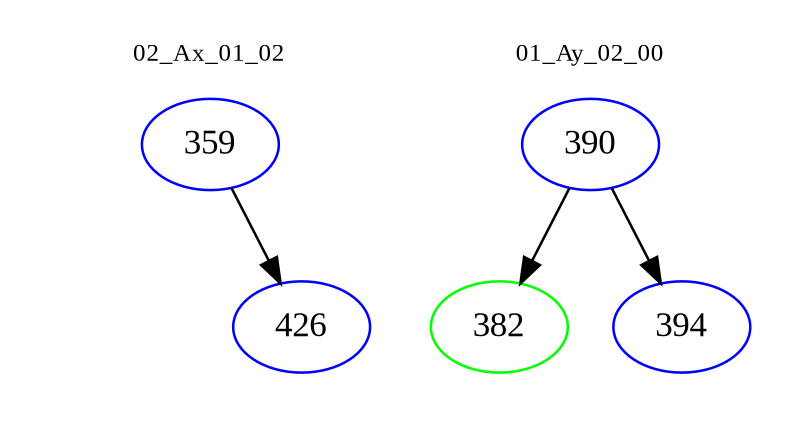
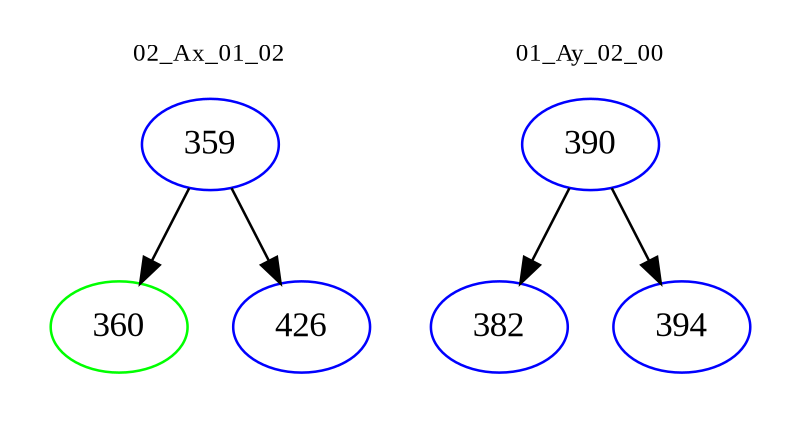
  digraph {
    fontname="Liberation Serif"
    node [color=blue fontname="Liberation Serif"]
    edge [color=black fontname="Liberation Serif"]
    n1 [label=359]
+   n2 [color=green label=360]
    n3 [label=426]
    n4 [label=390]
-   n5 [color=green label=382]
+   n5 [label=382]
    n6 [label=394]
    subgraph cluster_1 {
      color=white
      fontsize=10
      label="02_Ax_01_02"
      n1
+     n2
      n3
    }
    subgraph cluster_2 {
      color=white
      fontsize=10
      label="01_Ay_02_00"
      n4
      n5
      n6
    }
+   n1 -> n2
    n1 -> n3
    n4 -> n5
    n4 -> n6
  }
